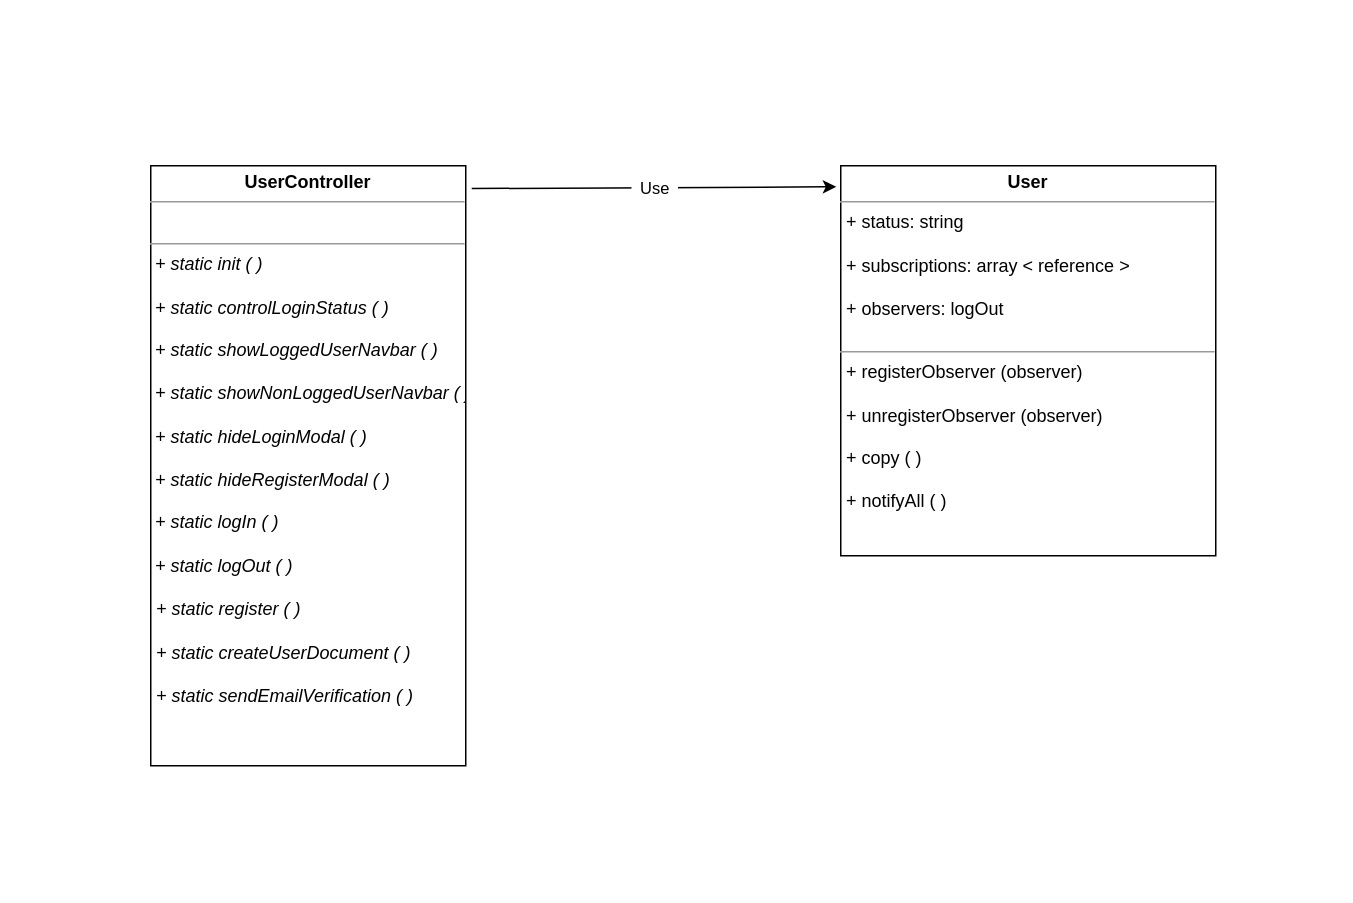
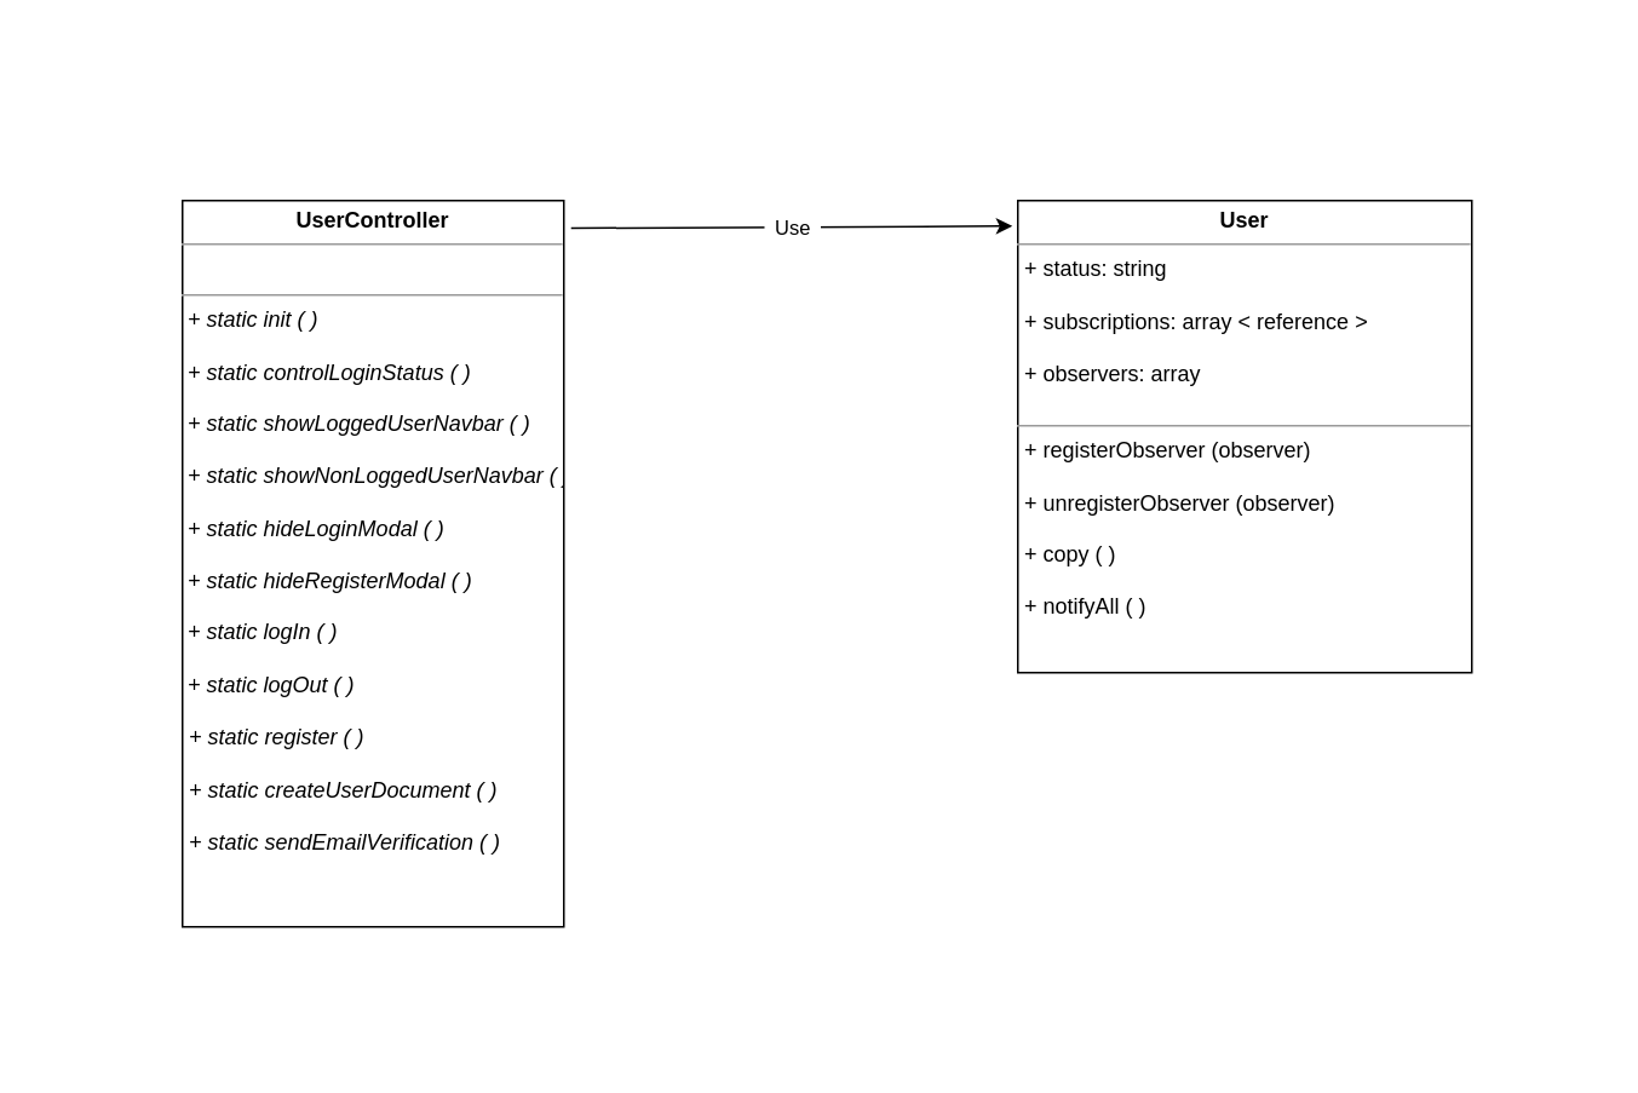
  <mxCell id="0" />
  <mxCell id="1" parent="0" />
  <mxCell id="2" value="" style="shape=table;startSize=0;container=1;collapsible=0;childLayout=tableLayout;fillColor=none;strokeColor=none;swimlaneFillColor=default;" vertex="1" parent="1"><mxGeometry x="20" y="20" width="860" height="560" as="geometry" /></mxCell>
  <mxCell id="3" value="" style="shape=tableRow;horizontal=0;startSize=0;swimlaneHead=0;swimlaneBody=0;top=0;left=0;bottom=0;right=0;collapsible=0;dropTarget=0;fillColor=none;points=[[0,0.5],[1,0.5]];portConstraint=eastwest;" vertex="1" parent="2"><mxGeometry width="860" height="560" as="geometry" /></mxCell>
  <mxCell id="4" value="" style="shape=partialRectangle;html=1;whiteSpace=wrap;connectable=0;overflow=hidden;fillColor=none;top=0;left=0;bottom=0;right=0;pointerEvents=1;" vertex="1" parent="3"><mxGeometry width="860" height="560" as="geometry"><mxRectangle width="860" height="560" as="alternateBounds" /></mxGeometry></mxCell>
- <mxCell id="5" value="&lt;p style=&quot;margin: 0px ; margin-top: 4px ; text-align: center&quot;&gt;&lt;b&gt;User&lt;/b&gt;&lt;/p&gt;&lt;hr size=&quot;1&quot;&gt;&lt;p style=&quot;margin: 0px ; margin-left: 4px&quot;&gt;+ status: string&lt;/p&gt;&lt;p style=&quot;margin: 0px ; margin-left: 4px&quot;&gt;&lt;br&gt;&lt;/p&gt;&lt;p style=&quot;margin: 0px ; margin-left: 4px&quot;&gt;+ subscriptions: array &amp;lt; reference &amp;gt;&lt;br&gt;&lt;/p&gt;&lt;p style=&quot;margin: 0px ; margin-left: 4px&quot;&gt;&lt;br&gt;&lt;/p&gt;&lt;p style=&quot;margin: 0px ; margin-left: 4px&quot;&gt;+ observers: logOut&lt;/p&gt;&lt;p style=&quot;margin: 0px ; margin-left: 4px&quot;&gt;&lt;br&gt;&lt;/p&gt;&lt;hr size=&quot;1&quot;&gt;&lt;p style=&quot;margin: 0px ; margin-left: 4px&quot;&gt;+ registerObserver (observer)&lt;/p&gt;&lt;p style=&quot;margin: 0px ; margin-left: 4px&quot;&gt;&lt;br&gt;&lt;/p&gt;&lt;p style=&quot;margin: 0px ; margin-left: 4px&quot;&gt;+ unregisterObserver (observer)&lt;br&gt;&lt;/p&gt;&lt;p style=&quot;margin: 0px ; margin-left: 4px&quot;&gt;&lt;br&gt;&lt;/p&gt;&lt;p style=&quot;margin: 0px ; margin-left: 4px&quot;&gt;+ copy ( )&lt;br&gt;&lt;/p&gt;&lt;p style=&quot;margin: 0px ; margin-left: 4px&quot;&gt;&lt;br&gt;&lt;/p&gt;&lt;p style=&quot;margin: 0px ; margin-left: 4px&quot;&gt;+ notifyAll ( )&lt;br&gt;&lt;/p&gt;" style="verticalAlign=top;align=left;overflow=fill;fontSize=12;fontFamily=Helvetica;html=1;" vertex="1" parent="1"><mxGeometry x="560" y="110" width="250" height="260" as="geometry" /></mxCell>
+ <mxCell id="5" value="&lt;p style=&quot;margin: 0px ; margin-top: 4px ; text-align: center&quot;&gt;&lt;b&gt;User&lt;/b&gt;&lt;/p&gt;&lt;hr size=&quot;1&quot;&gt;&lt;p style=&quot;margin: 0px ; margin-left: 4px&quot;&gt;+ status: string&lt;/p&gt;&lt;p style=&quot;margin: 0px ; margin-left: 4px&quot;&gt;&lt;br&gt;&lt;/p&gt;&lt;p style=&quot;margin: 0px ; margin-left: 4px&quot;&gt;+ subscriptions: array &amp;lt; reference &amp;gt;&lt;br&gt;&lt;/p&gt;&lt;p style=&quot;margin: 0px ; margin-left: 4px&quot;&gt;&lt;br&gt;&lt;/p&gt;&lt;p style=&quot;margin: 0px ; margin-left: 4px&quot;&gt;+ observers: array&lt;/p&gt;&lt;p style=&quot;margin: 0px ; margin-left: 4px&quot;&gt;&lt;br&gt;&lt;/p&gt;&lt;hr size=&quot;1&quot;&gt;&lt;p style=&quot;margin: 0px ; margin-left: 4px&quot;&gt;+ registerObserver (observer)&lt;/p&gt;&lt;p style=&quot;margin: 0px ; margin-left: 4px&quot;&gt;&lt;br&gt;&lt;/p&gt;&lt;p style=&quot;margin: 0px ; margin-left: 4px&quot;&gt;+ unregisterObserver (observer)&lt;br&gt;&lt;/p&gt;&lt;p style=&quot;margin: 0px ; margin-left: 4px&quot;&gt;&lt;br&gt;&lt;/p&gt;&lt;p style=&quot;margin: 0px ; margin-left: 4px&quot;&gt;+ copy ( )&lt;br&gt;&lt;/p&gt;&lt;p style=&quot;margin: 0px ; margin-left: 4px&quot;&gt;&lt;br&gt;&lt;/p&gt;&lt;p style=&quot;margin: 0px ; margin-left: 4px&quot;&gt;+ notifyAll ( )&lt;br&gt;&lt;/p&gt;" style="verticalAlign=top;align=left;overflow=fill;fontSize=12;fontFamily=Helvetica;html=1;" vertex="1" parent="1"><mxGeometry x="560" y="110" width="250" height="260" as="geometry" /></mxCell>
  <mxCell id="6" value="&amp;nbsp; Use&amp;nbsp;&amp;nbsp;" style="rounded=0;orthogonalLoop=1;jettySize=auto;html=1;entryX=-0.012;entryY=0.054;entryDx=0;entryDy=0;entryPerimeter=0;exitX=1.019;exitY=0.038;exitDx=0;exitDy=0;exitPerimeter=0;" edge="1" parent="1" source="7" target="5"><mxGeometry relative="1" as="geometry" /></mxCell>
  <mxCell id="7" value="&lt;p style=&quot;margin: 0px ; margin-top: 4px ; text-align: center&quot;&gt;&lt;b&gt;UserController&lt;/b&gt;&lt;/p&gt;&lt;hr size=&quot;1&quot;&gt;&lt;p style=&quot;margin: 0px ; margin-left: 4px&quot;&gt;&lt;br&gt;&lt;/p&gt;&lt;hr size=&quot;1&quot;&gt;&lt;i&gt;&amp;nbsp;+ static&amp;nbsp;&lt;span&gt;init ( )&lt;/span&gt;&lt;br&gt;&lt;/i&gt;&lt;p style=&quot;margin: 0px ; margin-left: 4px&quot;&gt;&lt;i&gt;&lt;br&gt;&lt;/i&gt;&lt;/p&gt;&lt;i&gt;&amp;nbsp;+ static&amp;nbsp;&lt;span&gt;controlLoginStatus ( )&lt;/span&gt;&lt;br&gt;&lt;/i&gt;&lt;p style=&quot;margin: 0px ; margin-left: 4px&quot;&gt;&lt;i&gt;&lt;br&gt;&lt;/i&gt;&lt;/p&gt;&lt;i&gt;&amp;nbsp;+ static&amp;nbsp;&lt;span&gt;showLoggedUserNavbar ( )&lt;/span&gt;&lt;br&gt;&lt;/i&gt;&lt;p style=&quot;margin: 0px ; margin-left: 4px&quot;&gt;&lt;i&gt;&lt;br&gt;&lt;/i&gt;&lt;/p&gt;&lt;i&gt;&amp;nbsp;+ static&amp;nbsp;&lt;span&gt;showNonLoggedUserNavbar ( )&lt;/span&gt;&lt;br&gt;&lt;/i&gt;&lt;p style=&quot;margin: 0px ; margin-left: 4px&quot;&gt;&lt;i&gt;&lt;br&gt;&lt;/i&gt;&lt;/p&gt;&lt;i&gt;&amp;nbsp;+ static&amp;nbsp;&lt;span&gt;hideLoginModal ( )&lt;/span&gt;&lt;br&gt;&lt;/i&gt;&lt;p style=&quot;margin: 0px ; margin-left: 4px&quot;&gt;&lt;i&gt;&lt;br&gt;&lt;/i&gt;&lt;/p&gt;&lt;i&gt;&amp;nbsp;+ static&amp;nbsp;&lt;span&gt;hideRegisterModal ( )&lt;/span&gt;&lt;br&gt;&lt;/i&gt;&lt;p style=&quot;margin: 0px ; margin-left: 4px&quot;&gt;&lt;i&gt;&lt;br&gt;&lt;/i&gt;&lt;/p&gt;&lt;i&gt;&amp;nbsp;+ static&amp;nbsp;&lt;span&gt;logIn ( )&lt;/span&gt;&lt;br&gt;&lt;/i&gt;&lt;p style=&quot;margin: 0px ; margin-left: 4px&quot;&gt;&lt;i&gt;&lt;br&gt;&lt;/i&gt;&lt;/p&gt;&lt;i&gt;&amp;nbsp;+ static&amp;nbsp;&lt;span&gt;logOut ( )&lt;/span&gt;&lt;br&gt;&lt;/i&gt;&lt;p style=&quot;margin: 0px ; margin-left: 4px&quot;&gt;&lt;i&gt;&lt;br&gt;&lt;/i&gt;&lt;/p&gt;&lt;p style=&quot;margin: 0px ; margin-left: 4px&quot;&gt;&lt;i&gt;+ static register ( )&lt;/i&gt;&lt;br&gt;&lt;/p&gt;&lt;p style=&quot;margin: 0px ; margin-left: 4px&quot;&gt;&lt;i&gt;&lt;br&gt;&lt;/i&gt;&lt;/p&gt;&lt;p style=&quot;margin: 0px ; margin-left: 4px&quot;&gt;&lt;i&gt;+ static createUserDocument ( )&lt;/i&gt;&lt;i&gt;&lt;br&gt;&lt;/i&gt;&lt;/p&gt;&lt;p style=&quot;margin: 0px ; margin-left: 4px&quot;&gt;&lt;i&gt;&lt;br&gt;&lt;/i&gt;&lt;/p&gt;&lt;p style=&quot;margin: 0px ; margin-left: 4px&quot;&gt;&lt;i&gt;+ static sendEmailVerification ( )&lt;/i&gt;&lt;i&gt;&lt;br&gt;&lt;/i&gt;&lt;/p&gt;" style="verticalAlign=top;align=left;overflow=fill;fontSize=12;fontFamily=Helvetica;html=1;" vertex="1" parent="1"><mxGeometry x="100" y="110" width="210" height="400" as="geometry" /></mxCell>
